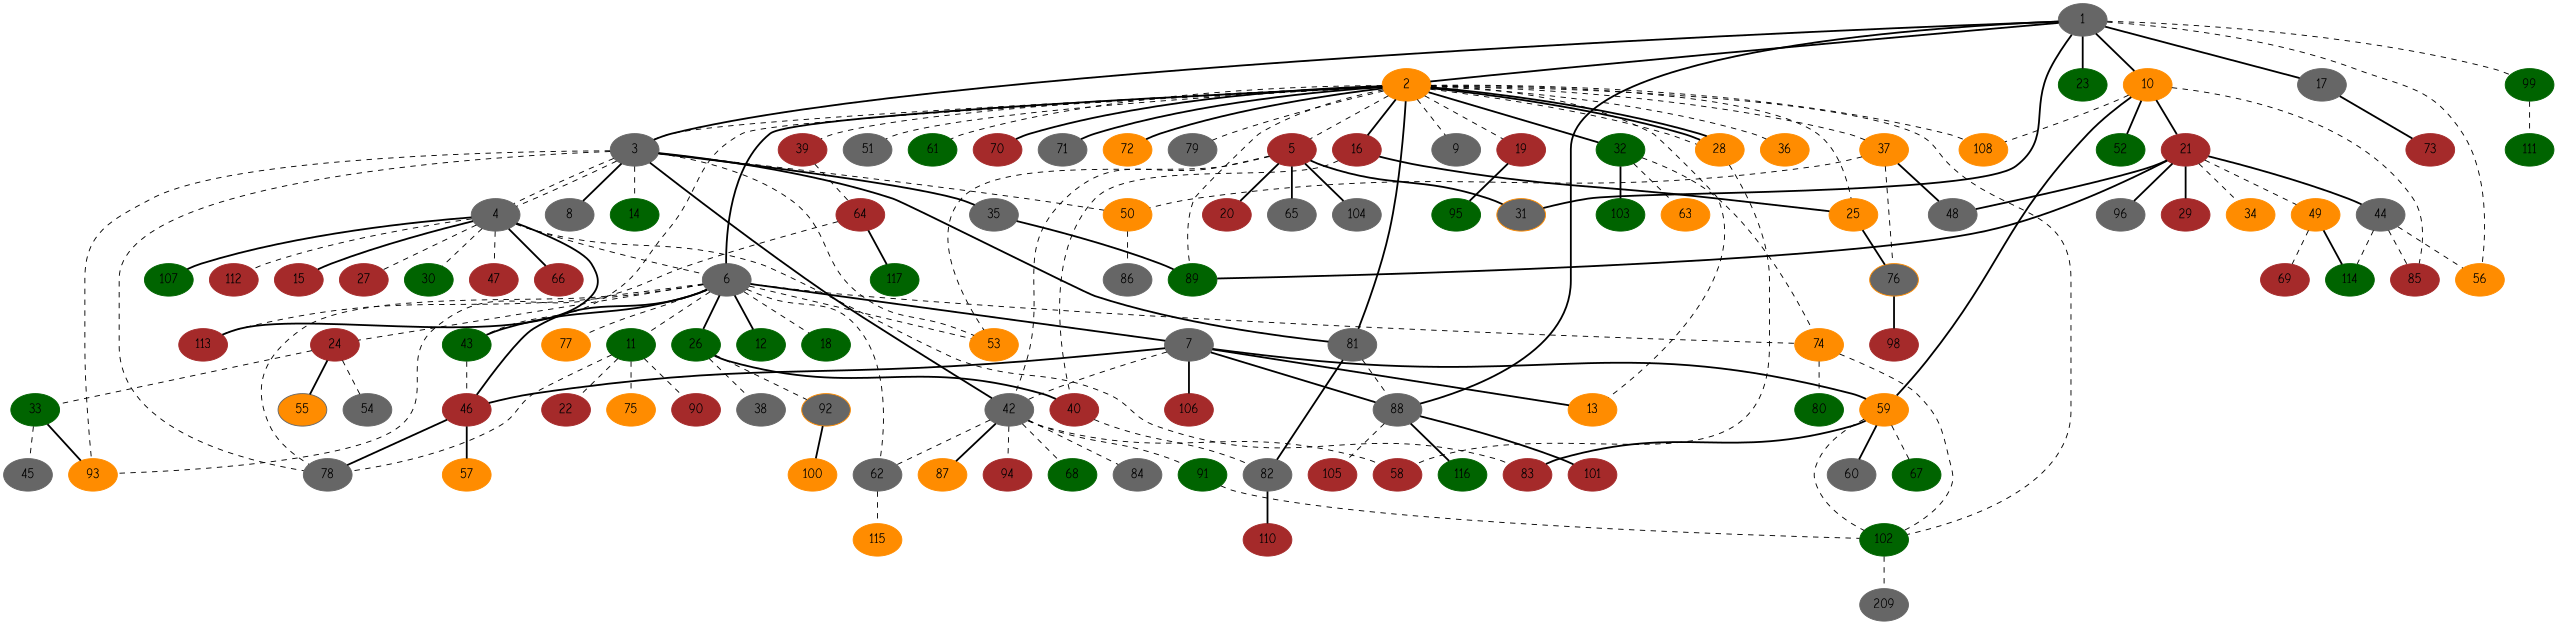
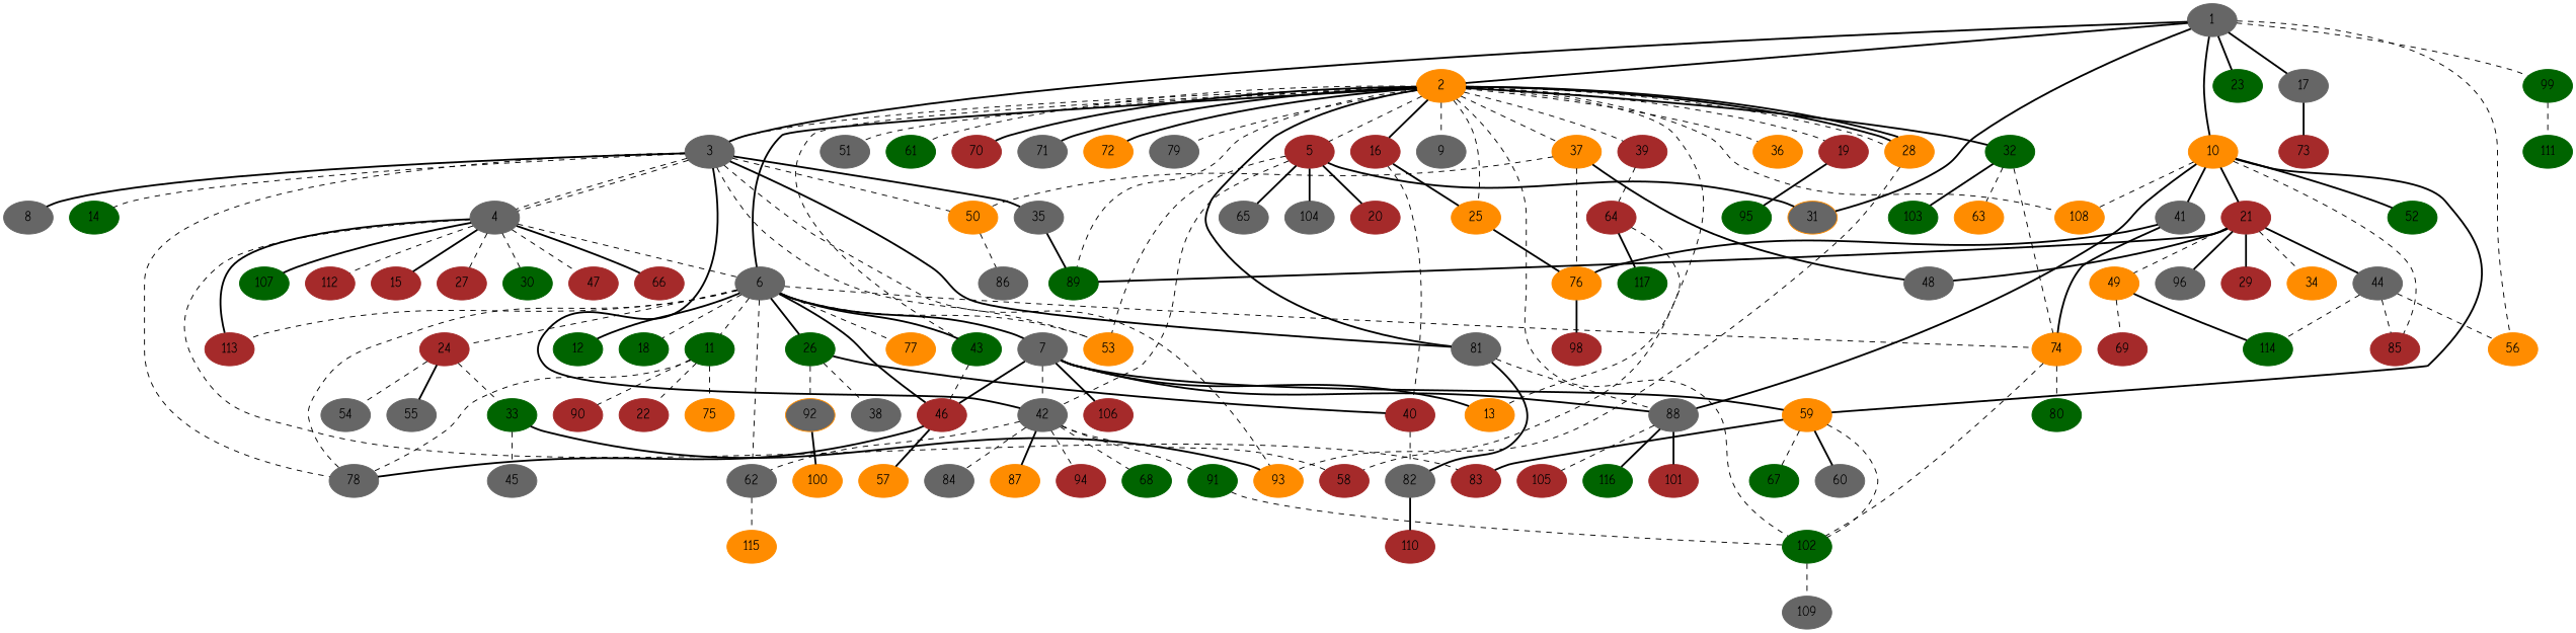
  graph {
    fontname="Comic Neue"
    node [color=gray40 fontname="Comic Neue" style=filled]
    edge [fontname="Comic Neue" style=dashed]
    2 [color=darkorange]
    1
    3
    10 [color=darkorange]
    17
    23 [color=darkgreen]
    31 [color=darkorange fillcolor=gray40]
    56 [color=darkorange]
    88
    99 [color=darkgreen]
    5 [color=brown]
    6
    9
    13 [color=darkorange]
    16 [color=brown]
    19 [color=brown]
    25 [color=darkorange]
    28 [color=darkorange]
    32 [color=darkgreen]
    36 [color=darkorange]
    37 [color=darkorange]
    39 [color=brown]
    43 [color=darkgreen]
    51
    61 [color=darkgreen]
    70 [color=brown]
    71
    72 [color=darkorange]
    79
    81
    89 [color=darkgreen]
    102 [color=darkgreen]
    108 [color=darkorange]
    4
    8
    14 [color=darkgreen]
    35
    42
    50 [color=darkorange]
    53 [color=darkorange]
    78
    93 [color=darkorange]
    59 [color=darkorange]
    21 [color=brown]
+   41
    52 [color=darkgreen]
    85 [color=brown]
    73 [color=brown]
    101 [color=brown]
    105 [color=brown]
    116 [color=darkgreen]
    111 [color=darkgreen]
    20 [color=brown]
    65
    104
    113 [color=brown]
    7
    11 [color=darkgreen]
    12 [color=darkgreen]
    18 [color=darkgreen]
    24 [color=brown]
    26 [color=darkgreen]
    46 [color=brown]
    62
    74 [color=darkorange]
    77 [color=darkorange]
    40 [color=brown]
    95 [color=darkgreen]
-   76 [color=darkorange fillcolor=gray40]
+   76 [color=darkorange]
    58 [color=brown]
    63 [color=darkorange]
    103 [color=darkgreen]
    48
    64 [color=brown]
    82
-   109 [label=209]
+   109
    15 [color=brown]
    27 [color=brown]
    30 [color=darkgreen]
    47 [color=brown]
    66 [color=brown]
    83 [color=brown]
    107 [color=darkgreen]
    112 [color=brown]
    68 [color=darkgreen]
    84
    87 [color=darkorange]
    91 [color=darkgreen]
    94 [color=brown]
    86
    106 [color=brown]
    22 [color=brown]
    75 [color=darkorange]
    90 [color=brown]
    33 [color=darkgreen]
    54
-   55 [fillcolor=darkorange]
+   55
    38
    92 [color=darkorange fillcolor=gray40]
    57 [color=darkorange]
    115 [color=darkorange]
    80 [color=darkgreen]
    60
    67 [color=darkgreen]
    29 [color=brown]
    34 [color=darkorange]
    44
    49 [color=darkorange]
    96
    114 [color=darkgreen]
    69 [color=brown]
    45
    98 [color=brown]
    100 [color=darkorange]
    117 [color=darkgreen]
    110 [color=brown]
    2 -- 3
    2 -- 5
    2 -- 6 [style=bold]
    2 -- 9
    2 -- 13
    2 -- 16 [style=bold]
    2 -- 19
    2 -- 25
    2 -- 28
    2 -- 28 [style=bold]
    2 -- 28 [style=bold]
    2 -- 32 [style=bold]
    2 -- 36
    2 -- 37
    2 -- 39
    2 -- 43
    2 -- 51
    2 -- 61
    2 -- 70 [style=bold]
    2 -- 71 [style=bold]
    2 -- 72 [style=bold]
    2 -- 79
    2 -- 81 [style=bold]
    2 -- 89
    2 -- 102
    2 -- 108
    1 -- 2 [style=bold]
    1 -- 3 [style=bold]
    1 -- 10 [style=bold]
    1 -- 17 [style=bold]
    1 -- 23 [style=bold]
    1 -- 31 [style=bold]
    1 -- 56
-   1 -- 88 [style=bold]
+   10 -- 88 [style=bold]
    1 -- 99
    3 -- 81 [style=bold]
    3 -- 4
    3 -- 4
    3 -- 8 [style=bold]
    3 -- 14
    3 -- 35 [style=bold]
    3 -- 42 [style=bold]
    3 -- 50
    3 -- 53
    3 -- 78
    3 -- 93
    10 -- 108
    10 -- 59 [style=bold]
    10 -- 21 [style=bold]
+   10 -- 41 [style=bold]
    10 -- 52 [style=bold]
    10 -- 85
    17 -- 73 [style=bold]
    88 -- 101 [style=bold]
    88 -- 105
    88 -- 116 [style=bold]
    99 -- 111
    5 -- 31 [style=bold]
    5 -- 42
    5 -- 53
    5 -- 20 [style=bold]
    5 -- 65 [style=bold]
    5 -- 104 [style=bold]
    6 -- 43 [style=bold]
    6 -- 53
    6 -- 78
    6 -- 113
    6 -- 7 [style=bold]
    6 -- 11
    6 -- 12 [style=bold]
    6 -- 18
    6 -- 24
    6 -- 26 [style=bold]
    6 -- 46 [style=bold]
    6 -- 62
    6 -- 74
    6 -- 77
    16 -- 25 [style=bold]
    16 -- 40
    19 -- 95 [style=bold]
    25 -- 76 [style=bold]
    28 -- 58
    32 -- 74
    32 -- 63
    32 -- 103 [style=bold]
    37 -- 50
    37 -- 76
    37 -- 48 [style=bold]
    39 -- 64
    43 -- 46
    81 -- 88
    81 -- 82 [style=bold]
    102 -- 109
    4 -- 6
    4 -- 113 [style=bold]
    4 -- 15 [style=bold]
    4 -- 27
    4 -- 30
    4 -- 47
    4 -- 66 [style=bold]
    4 -- 83
    4 -- 107 [style=bold]
    4 -- 112
    35 -- 89 [style=bold]
    42 -- 62
    42 -- 58
    42 -- 68
    42 -- 84
    42 -- 87 [style=bold]
    42 -- 91
    42 -- 94
    50 -- 86
    59 -- 102
    59 -- 83 [style=bold]
    59 -- 60 [style=bold]
    59 -- 67
    21 -- 89 [style=bold]
    21 -- 48 [style=bold]
    21 -- 29 [style=bold]
    21 -- 34
    21 -- 44 [style=bold]
    21 -- 49
    21 -- 96 [style=bold]
+   41 -- 74 [style=bold]
+   41 -- 76 [style=bold]
    7 -- 88 [style=bold]
    7 -- 13 [style=bold]
    7 -- 42
    7 -- 59 [style=bold]
    7 -- 46 [style=bold]
    7 -- 106 [style=bold]
    11 -- 78
    11 -- 22
    11 -- 75
    11 -- 90
    24 -- 33
    24 -- 54
    24 -- 55 [style=bold]
    26 -- 40 [style=bold]
    26 -- 38
    26 -- 92
    46 -- 78 [style=bold]
    46 -- 57 [style=bold]
    62 -- 115
    74 -- 102
    74 -- 80
    40 -- 82
    76 -- 98 [style=bold]
    64 -- 93
    64 -- 117 [style=bold]
    82 -- 110 [style=bold]
    91 -- 102
    33 -- 93 [style=bold]
    33 -- 45
    92 -- 100 [style=bold]
    44 -- 56
    44 -- 85
    44 -- 114
    49 -- 114 [style=bold]
    49 -- 69
  }
